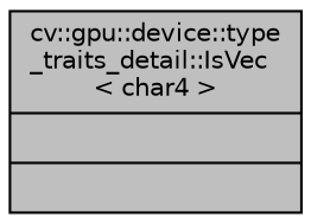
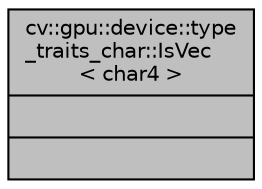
  digraph {
-   n1 [color=black fillcolor=grey75 fontcolor=black fontname=Helvetica fontsize=10 height=0.2 label="{cv::gpu::device::type\l_traits_detail::IsVec\l\< char4 \>\n||}" shape=record style=filled width=0.4]
+   n1 [color=black fillcolor=grey75 fontcolor=black fontname=Helvetica fontsize=10 height=0.2 label="{cv::gpu::device::type\l_traits_char::IsVec\l\< char4 \>\n||}" shape=record style=filled width=0.4]
  }
